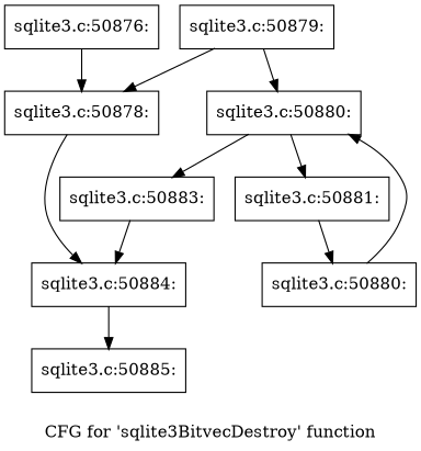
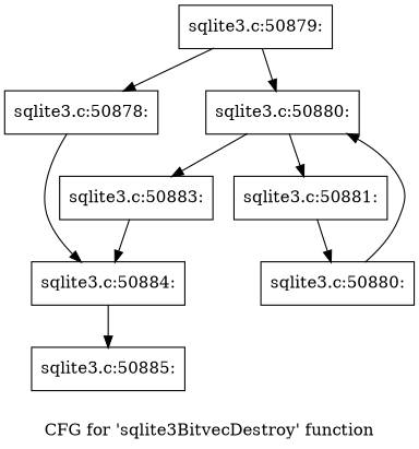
  digraph {
    fontname="DejaVu Serif"
    label="CFG for 'sqlite3BitvecDestroy' function"
    node [fontname="DejaVu Serif" shape=record]
    edge [fontname="DejaVu Serif"]
-   n1 [label="{sqlite3.c:50876:}"]
    n2 [label="{sqlite3.c:50878:}"]
    n3 [label="{sqlite3.c:50884:}"]
    n4 [label="{sqlite3.c:50885:}"]
    n5 [label="{sqlite3.c:50879:}"]
    n6 [label="{sqlite3.c:50880:}"]
    n7 [label="{sqlite3.c:50881:}"]
    n8 [label="{sqlite3.c:50883:}"]
    n9 [label="{sqlite3.c:50880:}"]
-   n1 -> n2
    n2 -> n3
    n3 -> n4
    n5 -> n2
    n5 -> n6
    n6 -> n7
    n6 -> n8
    n7 -> n9
    n8 -> n3
    n9 -> n6
  }
